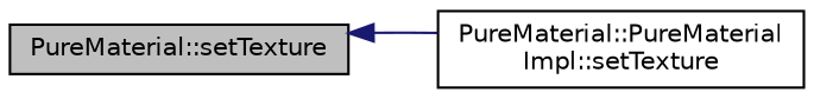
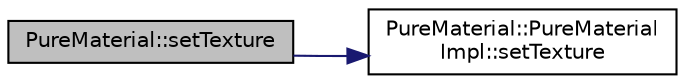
  digraph {
    rankdir=LR
    node [color=black fontname=Helvetica fontsize=10 shape=record style=filled]
    n1 [fillcolor=grey75 fontcolor=black height=0.2 label="PureMaterial::setTexture" width=0.4]
    n2 [fillcolor=white height=0.2 label="PureMaterial::PureMaterial\lImpl::setTexture" width=0.4]
-   n2 -> n1 [color=midnightblue fontname=Helvetica fontsize=10 labelfontname=Helvetica labelfontsize=10 style=solid]
+   n1 -> n2 [color=midnightblue fontname=Helvetica fontsize=10 labelfontname=Helvetica labelfontsize=10 style=solid]
  }
